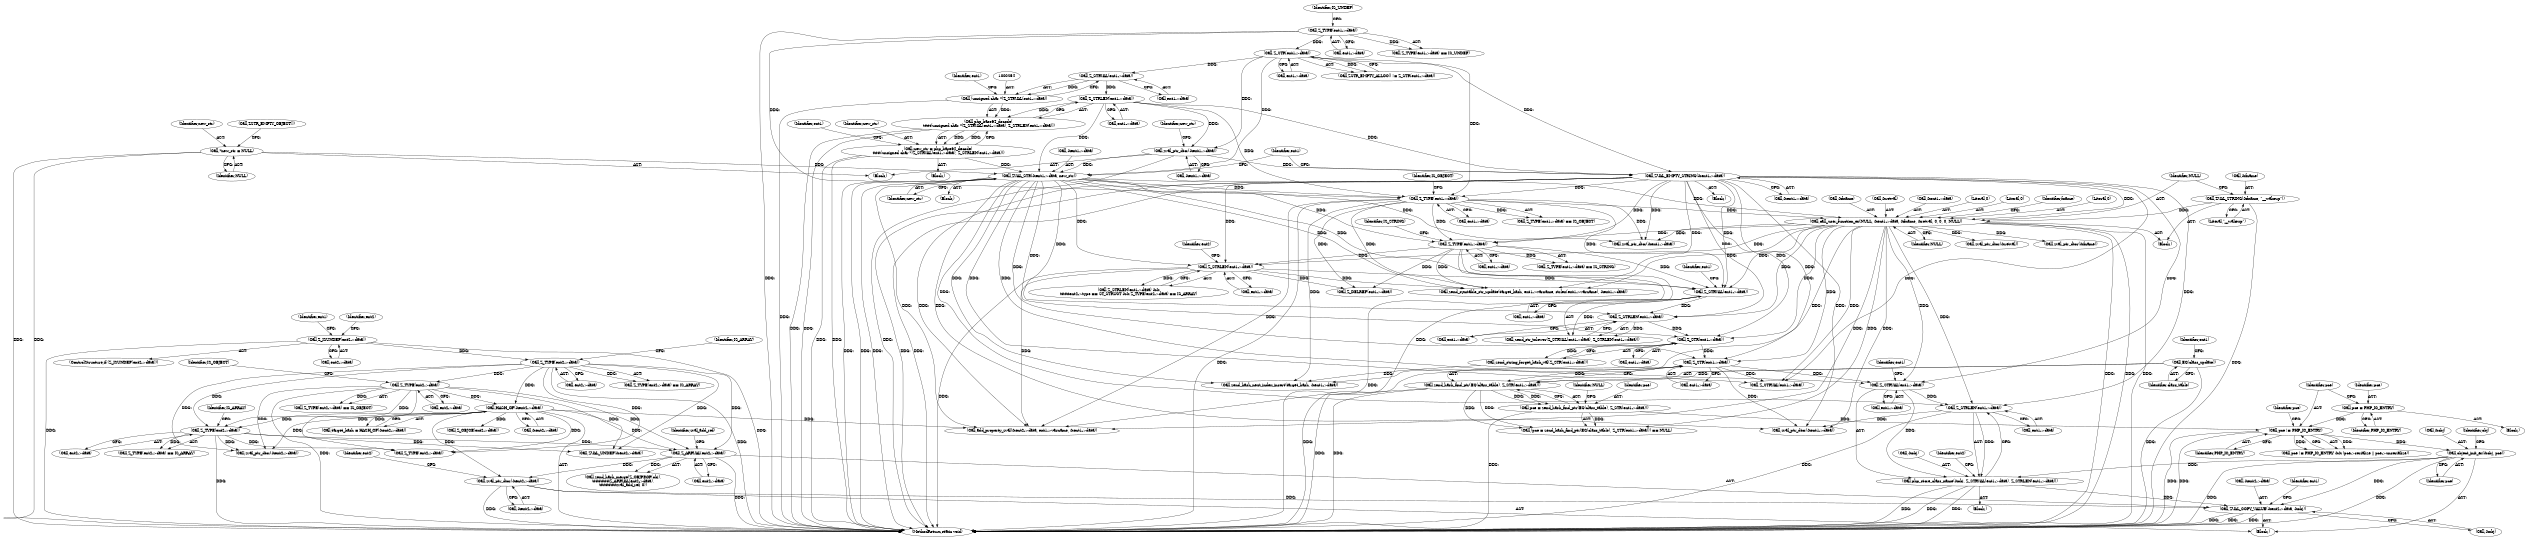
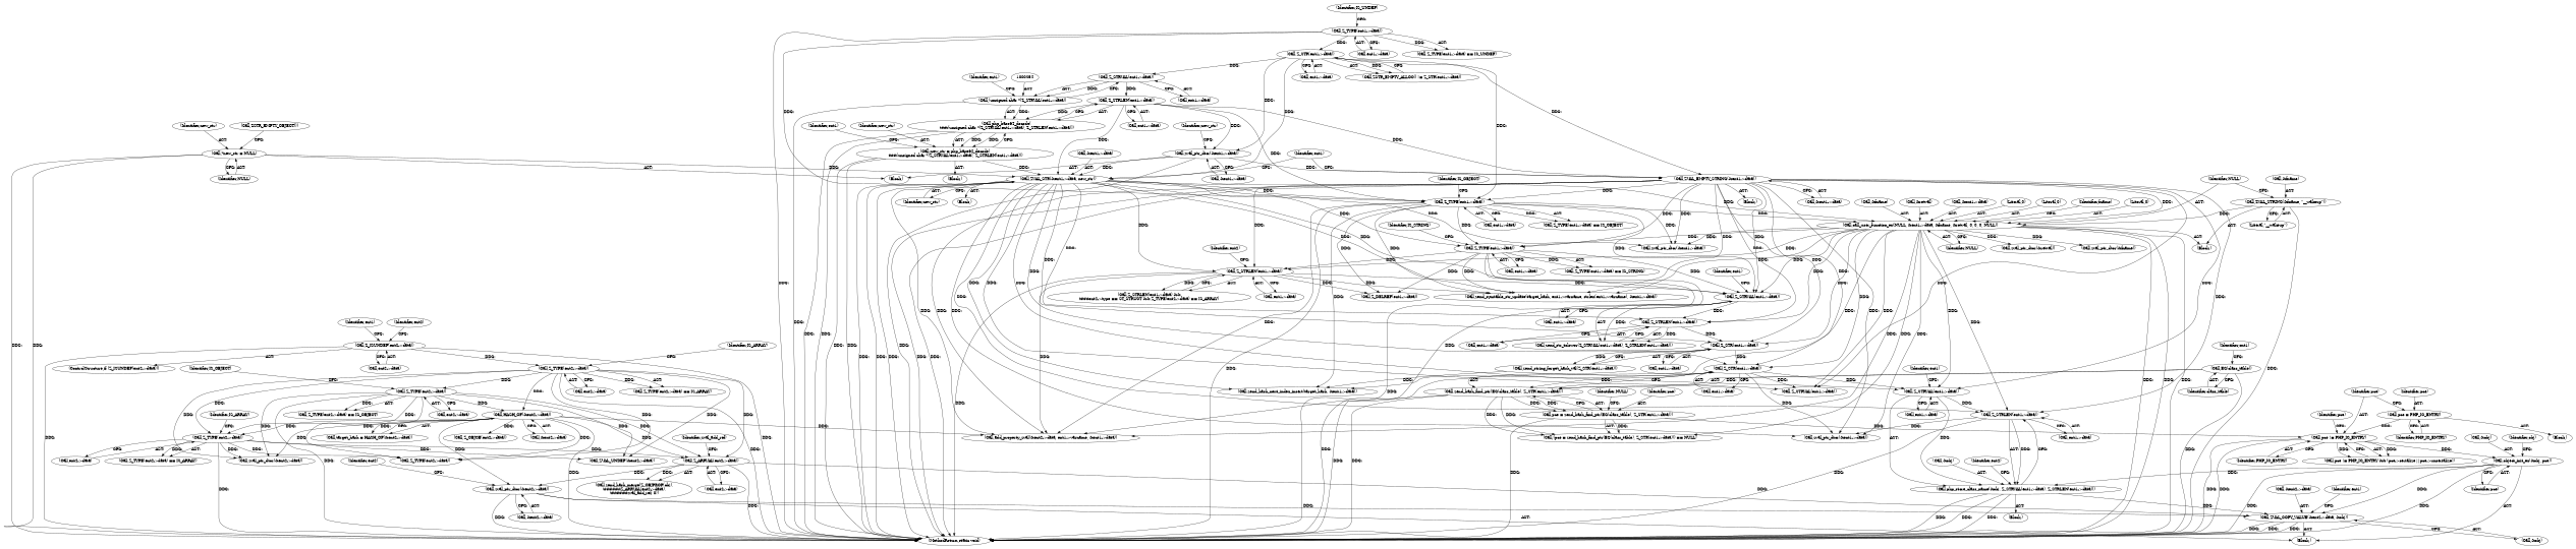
  digraph {
    n1 [label="(Call,ZVAL_COPY_VALUE(&ent2->data, &obj))"]
    n2 [label="(Call,&obj)"]
    n3 [label="(Block,)"]
    n4 [label="(MethodReturn,static void)"]
    n5 [label="(Call,zval_ptr_dtor(&ent2->data))"]
    n6 [label="(Call,&ent2->data)"]
    n7 [label="(Call,HASH_OF(&ent2->data))"]
    n8 [label="(Call,Z_ARRVAL(ent2->data))"]
    n9 [label="(Call,Z_TYPE(ent2->data))"]
    n10 [label="(Call,Z_OBJCE(ent2->data))"]
    n11 [label="(Call,&ent2->data)"]
    n12 [label="(Call,add_property_zval(&ent2->data, ent1->varname, &ent1->data))"]
    n13 [label="(Call,zval_ptr_dtor(&ent2->data))"]
    n14 [label="(Call,target_hash = HASH_OF(&ent2->data))"]
    n15 [label="(Call,Z_TYPE(ent2->data))"]
    n16 [label="(Call,zend_hash_merge(Z_OBJPROP(obj),\n\t\t\t\t\t\t\t\t\t\t\tZ_ARRVAL(ent2->data),\n\t\t\t\t\t\t\t\t\t\t\tzval_add_ref, 0))"]
    n17 [label="(Call,ent2->data)"]
    n18 [label="(Call,ZVAL_UNDEF(&ent2->data))"]
    n19 [label="(Call,Z_TYPE(ent2->data) == IS_ARRAY)"]
    n20 [label="(Call,ent2->data)"]
    n21 [label="(Call,Z_TYPE(ent2->data))"]
    n22 [label="(Call,Z_TYPE(ent2->data))"]
    n23 [label="(Call,ent2->data)"]
    n24 [label="(Call,Z_TYPE(ent2->data) == IS_ARRAY)"]
    n25 [label="(Call,ent2->data)"]
    n26 [label="(Call,Z_TYPE(ent2->data) == IS_OBJECT)"]
    n27 [label="(Call,Z_ISUNDEF(ent2->data))"]
    n28 [label="(ControlStructure,if (Z_ISUNDEF(ent2->data)))"]
    n29 [label="(Call,ent2->data)"]
    n30 [label="(Call,php_store_class_name(&obj, Z_STRVAL(ent1->data), Z_STRLEN(ent1->data)))"]
    n31 [label="(Call,Z_STRLEN(ent1->data))"]
    n32 [label="(Block,)"]
    n33 [label="(Call,zval_ptr_dtor(&ent1->data))"]
    n34 [label="(Call,ent1->data)"]
    n35 [label="(Call,object_init_ex(&obj, pce))"]
    n36 [label="(Identifier,pce)"]
    n37 [label="(Call,pce != PHP_IC_ENTRY)"]
    n38 [label="(Identifier,PHP_IC_ENTRY)"]
    n39 [label="(Call,pce != PHP_IC_ENTRY && (pce->serialize || pce->unserialize))"]
    n40 [label="(Call,pce = zend_hash_find_ptr(EG(class_table), Z_STR(ent1->data)))"]
    n41 [label="(Call,zend_hash_find_ptr(EG(class_table), Z_STR(ent1->data)))"]
    n42 [label="(Call,(pce = zend_hash_find_ptr(EG(class_table), Z_STR(ent1->data))) == NULL)"]
    n43 [label="(Call,Z_STR(ent1->data))"]
    n44 [label="(Call,Z_STRVAL(ent1->data))"]
    n45 [label="(Call,ent1->data)"]
    n46 [label="(Call,Z_STRVAL(ent1->data))"]
-   n47 [label="(Call,EG(class_update))"]
+   n47 [label="(Call,EG(class_table))"]
    n48 [label="(Identifier,class_table)"]
    n49 [label="(Call,ent1->data)"]
    n50 [label="(Call,ZVAL_EMPTY_STRING(&ent1->data))"]
    n51 [label="(Call,Z_STR(ent1->data))"]
    n52 [label="(Call,call_user_function_ex(NULL, &ent1->data, &fname, &retval, 0, 0, 0, NULL))"]
    n53 [label="(Call,Z_TYPE(ent1->data))"]
    n54 [label="(Call,Z_STRLEN(ent1->data))"]
    n55 [label="(Call,Z_STRVAL(ent1->data))"]
    n56 [label="(Call,Z_STRLEN(ent1->data))"]
    n57 [label="(Call,Z_TYPE(ent1->data))"]
    n58 [label="(Call,zend_symtable_str_update(target_hash, ent1->varname, strlen(ent1->varname), &ent1->data))"]
    n59 [label="(Call,zval_ptr_dtor(&ent1->data))"]
    n60 [label="(Call,&ent1->data)"]
    n61 [label="(Block,)"]
    n62 [label="(Call,ent1->data)"]
    n63 [label="(Call,zend_string_forget_hash_val(Z_STR(ent1->data)))"]
    n64 [label="(Call,zend_hash_next_index_insert(target_hash, &ent1->data))"]
    n65 [label="(Identifier,NULL)"]
    n66 [label="(Block,)"]
    n67 [label="(Call,zval_ptr_dtor(&retval))"]
    n68 [label="(Call,zval_ptr_dtor(&fname))"]
    n69 [label="(Call,ent1->data)"]
    n70 [label="(Call,Z_DELREF(ent1->data))"]
    n71 [label="(Call,Z_TYPE(ent1->data) == IS_OBJECT)"]
    n72 [label="(Call,ent1->data)"]
    n73 [label="(Call,zend_str_tolower(Z_STRVAL(ent1->data), Z_STRLEN(ent1->data)))"]
    n74 [label="(Call,ent1->data)"]
    n75 [label="(Call,Z_STRLEN(ent1->data) &&\n\t\t\t\t\t\tent2->type == ST_STRUCT && Z_TYPE(ent2->data) == IS_ARRAY)"]
    n76 [label="(Call,ent1->data)"]
    n77 [label="(Call,ent1->data)"]
    n78 [label="(Call,Z_TYPE(ent1->data) == IS_STRING)"]
    n79 [label="(Call,Z_STRLEN(ent1->data))"]
    n80 [label="(Call,zval_ptr_dtor(&ent1->data))"]
    n81 [label="(Call,ZVAL_STR(&ent1->data, new_str))"]
    n82 [label="(Call,php_base64_decode(\n \t\t\t\t\t(unsigned char *)Z_STRVAL(ent1->data), Z_STRLEN(ent1->data)))"]
    n83 [label="(Call,ent1->data)"]
    n84 [label="(Call,&ent1->data)"]
    n85 [label="(Block,)"]
    n86 [label="(Identifier,new_str)"]
    n87 [label="(Block,)"]
    n88 [label="(Call,new_str = php_base64_decode(\n \t\t\t\t\t(unsigned char *)Z_STRVAL(ent1->data), Z_STRLEN(ent1->data)))"]
    n89 [label="(Call,Z_STRVAL(ent1->data))"]
    n90 [label="(Call,(unsigned char *)Z_STRVAL(ent1->data))"]
    n91 [label="(Call,ent1->data)"]
    n92 [label="(Call,Z_STR(ent1->data))"]
    n93 [label="(Call,ent1->data)"]
    n94 [label="(Call,ZSTR_EMPTY_ALLOC() != Z_STR(ent1->data))"]
    n95 [label="(Call,Z_TYPE(ent1->data))"]
    n96 [label="(Call,ent1->data)"]
    n97 [label="(Call,Z_TYPE(ent1->data) == IS_UNDEF)"]
    n98 [label="(Block,)"]
    n99 [label="(Call,*new_str = NULL)"]
    n100 [label="(Identifier,NULL)"]
    n101 [label="(Call,ZVAL_STRING(&fname, \"__wakeup\"))"]
    n102 [label="(Literal,\"__wakeup\")"]
    n103 [label="(Call,pce = PHP_IC_ENTRY)"]
    n104 [label="(Identifier,PHP_IC_ENTRY)"]
    n105 [label="(Block,)"]
    n106 [label="(Call,&ent1->data)"]
    n107 [label="(Identifier,NULL)"]
    n108 [label="(Identifier,new_str)"]
    n109 [label="(Call,&fname)"]
    n110 [label="(Call,&obj)"]
    n111 [label="(Call,ZSTR_EMPTY_OBJECT())"]
    n112 [label="(Identifier,ent2)"]
    n113 [label="(Identifier,zval_add_ref)"]
    n114 [label="(Identifier,ent2)"]
    n115 [label="(Identifier,NULL)"]
    n116 [label="(Identifier,ent1)"]
    n117 [label="(Identifier,IS_ARRAY)"]
    n118 [label="(Call,&obj)"]
    n119 [label="(Call,&fname)"]
    n120 [label="(Identifier,IS_STRING)"]
    n121 [label="(Identifier,new_str)"]
    n122 [label="(Call,&retval)"]
    n123 [label="(Identifier,ent1)"]
    n124 [label="(Identifier,obj)"]
    n125 [label="(Identifier,pce)"]
    n126 [label="(Identifier,new_str)"]
    n127 [label="(Identifier,pce)"]
    n128 [label="(Identifier,IS_UNDEF)"]
    n129 [label="(Call,&ent1->data)"]
    n130 [label="(Identifier,ent1)"]
    n131 [label="(Identifier,ent1)"]
    n132 [label="(Literal,0)"]
    n133 [label="(Identifier,ent2)"]
    n134 [label="(Literal,0)"]
    n135 [label="(Identifier,fname)"]
    n136 [label="(Identifier,pce)"]
    n137 [label="(Identifier,IS_ARRAY)"]
    n138 [label="(Literal,0)"]
    n139 [label="(Identifier,pce)"]
    n140 [label="(Identifier,IS_OBJECT)"]
    n141 [label="(Identifier,ent1)"]
    n142 [label="(Identifier,ent1)"]
    n143 [label="(Call,&ent2->data)"]
    n144 [label="(Identifier,IS_OBJECT)"]
    n145 [label="(Identifier,ent1)"]
    n146 [label="(Identifier,ent2)"]
    n147 [label="(Identifier,ent1)"]
    1000254
    n1 -> n2 [label="CFG: "]
    n1 -> n3 [label="AST: "]
    n1 -> n4 [label="DDG: "]
    n1 -> n4 [label="DDG: "]
    n1 -> n4 [label="DDG: "]
    n2 -> n1 [label="AST: "]
    n5 -> n1 [label="DDG: "]
    n5 -> n3 [label="AST: "]
    n5 -> n4 [label="DDG: "]
    n5 -> n6 [label="CFG: "]
    n6 -> n5 [label="AST: "]
-   n7 -> n4 [label="AST: "]
+   n7 -> n4 [label="DDG: "]
    n7 -> n5 [label="DDG: "]
    n7 -> n8 [label="DDG: "]
    n7 -> n9 [label="DDG: "]
    n7 -> n10 [label="DDG: "]
    n7 -> n11 [label="CFG: "]
    n7 -> n12 [label="DDG: "]
    n7 -> n13 [label="DDG: "]
    n7 -> n14 [label="AST: "]
    n7 -> n14 [label="DDG: "]
    n7 -> n15 [label="DDG: "]
-   n8 -> n1 [label="AST: "]
+   n8 -> n1 [label="DDG: "]
    n8 -> n4 [label="DDG: "]
    n8 -> n5 [label="DDG: "]
    n8 -> n16 [label="AST: "]
    n8 -> n16 [label="DDG: "]
    n8 -> n17 [label="CFG: "]
    n9 -> n4 [label="DDG: "]
    n9 -> n8 [label="DDG: "]
    n9 -> n13 [label="DDG: "]
    n9 -> n15 [label="DDG: "]
    n9 -> n18 [label="DDG: "]
    n9 -> n19 [label="AST: "]
    n9 -> n19 [label="DDG: "]
    n9 -> n20 [label="CFG: "]
    n11 -> n7 [label="AST: "]
    n14 -> n7 [label="CFG: "]
    n17 -> n8 [label="AST: "]
    n20 -> n9 [label="AST: "]
    n21 -> n4 [label="DDG: "]
    n21 -> n7 [label="DDG: "]
    n21 -> n8 [label="DDG: "]
    n21 -> n9 [label="DDG: "]
    n21 -> n13 [label="DDG: "]
    n21 -> n15 [label="DDG: "]
    n21 -> n18 [label="DDG: "]
    n21 -> n22 [label="DDG: "]
    n21 -> n23 [label="CFG: "]
    n21 -> n24 [label="AST: "]
    n21 -> n24 [label="DDG: "]
    n22 -> n4 [label="DDG: "]
    n22 -> n7 [label="DDG: "]
    n22 -> n8 [label="DDG: "]
    n22 -> n9 [label="DDG: "]
    n22 -> n13 [label="DDG: "]
    n22 -> n15 [label="DDG: "]
    n22 -> n18 [label="DDG: "]
    n22 -> n25 [label="CFG: "]
    n22 -> n26 [label="AST: "]
    n22 -> n26 [label="DDG: "]
    n23 -> n21 [label="AST: "]
    n25 -> n22 [label="AST: "]
    n27 -> n4 [label="DDG: "]
    n27 -> n4 [label="DDG: "]
    n27 -> n21 [label="DDG: "]
    n27 -> n28 [label="AST: "]
    n27 -> n29 [label="CFG: "]
    n29 -> n27 [label="AST: "]
    n30 -> n1 [label="DDG: "]
    n30 -> n4 [label="DDG: "]
    n30 -> n4 [label="DDG: "]
    n30 -> n4 [label="DDG: "]
    n30 -> n31 [label="CFG: "]
    n30 -> n32 [label="AST: "]
    n31 -> n4 [label="DDG: "]
    n31 -> n30 [label="AST: "]
    n31 -> n30 [label="DDG: "]
    n31 -> n33 [label="DDG: "]
    n31 -> n34 [label="CFG: "]
    n34 -> n31 [label="AST: "]
    n35 -> n1 [label="DDG: "]
    n35 -> n3 [label="AST: "]
    n35 -> n4 [label="DDG: "]
    n35 -> n4 [label="DDG: "]
    n35 -> n30 [label="DDG: "]
    n35 -> n36 [label="CFG: "]
    n36 -> n35 [label="AST: "]
    n37 -> n4 [label="DDG: "]
    n37 -> n4 [label="DDG: "]
    n37 -> n35 [label="DDG: "]
    n37 -> n38 [label="CFG: "]
    n37 -> n39 [label="AST: "]
    n37 -> n39 [label="DDG: "]
    n37 -> n39 [label="DDG: "]
    n38 -> n37 [label="AST: "]
    n39 -> n37 [label="CFG: "]
    n40 -> n4 [label="DDG: "]
    n40 -> n37 [label="DDG: "]
    n40 -> n41 [label="CFG: "]
    n40 -> n42 [label="AST: "]
    n40 -> n42 [label="DDG: "]
    n41 -> n4 [label="DDG: "]
    n41 -> n4 [label="DDG: "]
    n41 -> n40 [label="AST: "]
    n41 -> n40 [label="DDG: "]
    n41 -> n40 [label="DDG: "]
    n41 -> n42 [label="DDG: "]
    n41 -> n42 [label="DDG: "]
    n41 -> n43 [label="CFG: "]
    n43 -> n4 [label="DDG: "]
    n43 -> n33 [label="DDG: "]
    n43 -> n41 [label="AST: "]
    n43 -> n41 [label="DDG: "]
    n43 -> n44 [label="DDG: "]
    n43 -> n45 [label="CFG: "]
    n43 -> n46 [label="DDG: "]
    n44 -> n30 [label="AST: "]
    n44 -> n30 [label="DDG: "]
    n44 -> n31 [label="DDG: "]
    n44 -> n49 [label="CFG: "]
    n45 -> n43 [label="AST: "]
    n47 -> n4 [label="DDG: "]
    n47 -> n41 [label="AST: "]
    n47 -> n41 [label="DDG: "]
    n47 -> n48 [label="CFG: "]
    n48 -> n47 [label="AST: "]
    n49 -> n44 [label="AST: "]
    n50 -> n4 [label="DDG: "]
    n50 -> n4 [label="DDG: "]
    n50 -> n12 [label="DDG: "]
    n50 -> n31 [label="DDG: "]
    n50 -> n33 [label="DDG: "]
    n50 -> n43 [label="DDG: "]
    n50 -> n44 [label="DDG: "]
    n50 -> n46 [label="DDG: "]
    n50 -> n51 [label="DDG: "]
    n50 -> n52 [label="DDG: "]
    n50 -> n53 [label="DDG: "]
    n50 -> n54 [label="DDG: "]
    n50 -> n55 [label="DDG: "]
    n50 -> n56 [label="DDG: "]
    n50 -> n57 [label="DDG: "]
    n50 -> n58 [label="DDG: "]
    n50 -> n59 [label="DDG: "]
    n50 -> n60 [label="CFG: "]
    n50 -> n61 [label="AST: "]
    n51 -> n43 [label="DDG: "]
    n51 -> n62 [label="CFG: "]
    n51 -> n63 [label="AST: "]
    n51 -> n63 [label="DDG: "]
    n52 -> n4 [label="DDG: "]
    n52 -> n4 [label="DDG: "]
    n52 -> n4 [label="DDG: "]
    n52 -> n12 [label="DDG: "]
    n52 -> n31 [label="DDG: "]
    n52 -> n33 [label="DDG: "]
    n52 -> n42 [label="DDG: "]
    n52 -> n43 [label="DDG: "]
    n52 -> n44 [label="DDG: "]
    n52 -> n46 [label="DDG: "]
    n52 -> n51 [label="DDG: "]
    n52 -> n54 [label="DDG: "]
    n52 -> n55 [label="DDG: "]
    n52 -> n56 [label="DDG: "]
    n52 -> n57 [label="DDG: "]
    n52 -> n58 [label="DDG: "]
    n52 -> n59 [label="DDG: "]
    n52 -> n64 [label="DDG: "]
    n52 -> n65 [label="CFG: "]
    n52 -> n66 [label="AST: "]
    n52 -> n67 [label="DDG: "]
    n52 -> n68 [label="DDG: "]
    n53 -> n4 [label="DDG: "]
    n53 -> n12 [label="DDG: "]
    n53 -> n52 [label="DDG: "]
    n53 -> n55 [label="DDG: "]
    n53 -> n57 [label="DDG: "]
    n53 -> n58 [label="DDG: "]
    n53 -> n59 [label="DDG: "]
    n53 -> n64 [label="DDG: "]
    n53 -> n69 [label="CFG: "]
    n53 -> n70 [label="DDG: "]
    n53 -> n71 [label="AST: "]
    n53 -> n71 [label="DDG: "]
    n54 -> n51 [label="DDG: "]
    n54 -> n72 [label="CFG: "]
    n54 -> n73 [label="AST: "]
    n54 -> n73 [label="DDG: "]
    n55 -> n54 [label="DDG: "]
    n55 -> n73 [label="AST: "]
    n55 -> n73 [label="DDG: "]
    n55 -> n74 [label="CFG: "]
    n56 -> n4 [label="DDG: "]
    n56 -> n12 [label="DDG: "]
    n56 -> n55 [label="DDG: "]
    n56 -> n58 [label="DDG: "]
    n56 -> n70 [label="DDG: "]
    n56 -> n75 [label="AST: "]
    n56 -> n75 [label="DDG: "]
    n56 -> n76 [label="CFG: "]
    n57 -> n4 [label="DDG: "]
    n57 -> n12 [label="DDG: "]
    n57 -> n55 [label="DDG: "]
    n57 -> n56 [label="DDG: "]
    n57 -> n58 [label="DDG: "]
    n57 -> n70 [label="DDG: "]
    n57 -> n77 [label="CFG: "]
    n57 -> n78 [label="AST: "]
    n57 -> n78 [label="DDG: "]
    n60 -> n50 [label="AST: "]
    n62 -> n51 [label="AST: "]
    n63 -> n51 [label="CFG: "]
    n63 -> n64 [label="DDG: "]
    n65 -> n52 [label="AST: "]
    n69 -> n53 [label="AST: "]
    n72 -> n54 [label="AST: "]
    n73 -> n54 [label="CFG: "]
    n74 -> n55 [label="AST: "]
    n75 -> n56 [label="CFG: "]
    n76 -> n56 [label="AST: "]
    n77 -> n57 [label="AST: "]
    n79 -> n50 [label="DDG: "]
    n79 -> n53 [label="DDG: "]
    n79 -> n80 [label="DDG: "]
    n79 -> n81 [label="DDG: "]
    n79 -> n82 [label="AST: "]
    n79 -> n82 [label="DDG: "]
    n79 -> n83 [label="CFG: "]
    n80 -> n4 [label="DDG: "]
    n80 -> n50 [label="DDG: "]
    n80 -> n81 [label="DDG: "]
    n80 -> n84 [label="CFG: "]
    n80 -> n85 [label="AST: "]
    n81 -> n4 [label="DDG: "]
    n81 -> n4 [label="DDG: "]
    n81 -> n4 [label="DDG: "]
    n81 -> n12 [label="DDG: "]
    n81 -> n31 [label="DDG: "]
    n81 -> n33 [label="DDG: "]
    n81 -> n43 [label="DDG: "]
    n81 -> n44 [label="DDG: "]
    n81 -> n46 [label="DDG: "]
    n81 -> n51 [label="DDG: "]
    n81 -> n52 [label="DDG: "]
    n81 -> n53 [label="DDG: "]
    n81 -> n54 [label="DDG: "]
    n81 -> n55 [label="DDG: "]
    n81 -> n56 [label="DDG: "]
    n81 -> n57 [label="DDG: "]
    n81 -> n58 [label="DDG: "]
    n81 -> n59 [label="DDG: "]
    n81 -> n64 [label="DDG: "]
    n81 -> n86 [label="CFG: "]
    n81 -> n87 [label="AST: "]
    n82 -> n4 [label="DDG: "]
    n82 -> n4 [label="DDG: "]
    n82 -> n79 [label="CFG: "]
    n82 -> n88 [label="AST: "]
    n82 -> n88 [label="DDG: "]
    n82 -> n88 [label="DDG: "]
    n83 -> n79 [label="AST: "]
    n84 -> n80 [label="AST: "]
    n86 -> n81 [label="AST: "]
    n88 -> n4 [label="DDG: "]
    n88 -> n4 [label="DDG: "]
    n88 -> n81 [label="DDG: "]
    n88 -> n82 [label="CFG: "]
    n88 -> n98 [label="AST: "]
    n89 -> n79 [label="DDG: "]
    n89 -> n90 [label="AST: "]
    n89 -> n90 [label="DDG: "]
    n89 -> n91 [label="CFG: "]
    n90 -> n4 [label="DDG: "]
    n90 -> n82 [label="AST: "]
    n90 -> n82 [label="DDG: "]
    n90 -> n89 [label="CFG: "]
    n91 -> n89 [label="AST: "]
    n92 -> n50 [label="DDG: "]
    n92 -> n53 [label="DDG: "]
    n92 -> n80 [label="DDG: "]
    n92 -> n81 [label="DDG: "]
    n92 -> n89 [label="DDG: "]
    n92 -> n93 [label="CFG: "]
    n92 -> n94 [label="AST: "]
    n92 -> n94 [label="DDG: "]
    n93 -> n92 [label="AST: "]
    n94 -> n92 [label="CFG: "]
    n95 -> n4 [label="DDG: "]
    n95 -> n53 [label="DDG: "]
    n95 -> n92 [label="DDG: "]
    n95 -> n96 [label="CFG: "]
    n95 -> n97 [label="AST: "]
    n95 -> n97 [label="DDG: "]
    n96 -> n95 [label="AST: "]
    n99 -> n4 [label="DDG: "]
    n99 -> n4 [label="DDG: "]
    n99 -> n81 [label="DDG: "]
    n99 -> n85 [label="AST: "]
    n99 -> n100 [label="CFG: "]
    n100 -> n99 [label="AST: "]
    n101 -> n4 [label="DDG: "]
    n101 -> n52 [label="DDG: "]
    n101 -> n66 [label="AST: "]
    n101 -> n102 [label="CFG: "]
    n102 -> n101 [label="AST: "]
    n103 -> n37 [label="DDG: "]
    n103 -> n104 [label="CFG: "]
    n103 -> n105 [label="AST: "]
    n104 -> n103 [label="AST: "]
    n106 -> n81 [label="AST: "]
    n107 -> n52 [label="AST: "]
    n107 -> n101 [label="CFG: "]
    n108 -> n99 [label="AST: "]
    n109 -> n101 [label="AST: "]
    n110 -> n30 [label="AST: "]
    n111 -> n99 [label="CFG: "]
    n112 -> n56 [label="CFG: "]
    n113 -> n8 [label="CFG: "]
    n114 -> n5 [label="CFG: "]
    n115 -> n40 [label="CFG: "]
    n116 -> n88 [label="CFG: "]
    n117 -> n9 [label="CFG: "]
    n118 -> n35 [label="AST: "]
    n119 -> n52 [label="AST: "]
    n120 -> n57 [label="CFG: "]
    n121 -> n88 [label="AST: "]
    n122 -> n52 [label="AST: "]
    n123 -> n90 [label="CFG: "]
    n124 -> n35 [label="CFG: "]
    n125 -> n37 [label="CFG: "]
    n126 -> n80 [label="CFG: "]
    n127 -> n103 [label="AST: "]
    n128 -> n95 [label="CFG: "]
    n129 -> n52 [label="AST: "]
    n130 -> n44 [label="CFG: "]
    n131 -> n50 [label="CFG: "]
    n131 -> n81 [label="CFG: "]
    n132 -> n52 [label="AST: "]
    n133 -> n27 [label="CFG: "]
    n134 -> n52 [label="AST: "]
    n135 -> n52 [label="CFG: "]
    n136 -> n40 [label="AST: "]
    n137 -> n21 [label="CFG: "]
    n138 -> n52 [label="AST: "]
    n139 -> n37 [label="AST: "]
    n139 -> n103 [label="CFG: "]
    n140 -> n22 [label="CFG: "]
    n141 -> n27 [label="CFG: "]
    n142 -> n47 [label="CFG: "]
    n143 -> n1 [label="AST: "]
    n144 -> n53 [label="CFG: "]
    n145 -> n55 [label="CFG: "]
    n146 -> n30 [label="CFG: "]
    n147 -> n1 [label="CFG: "]
    1000254 -> n90 [label="AST: "]
  }
